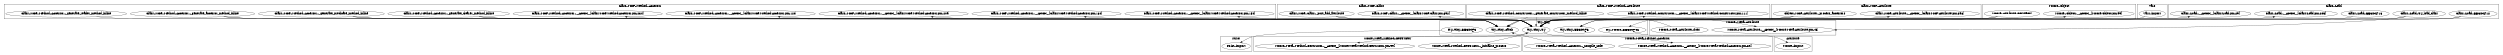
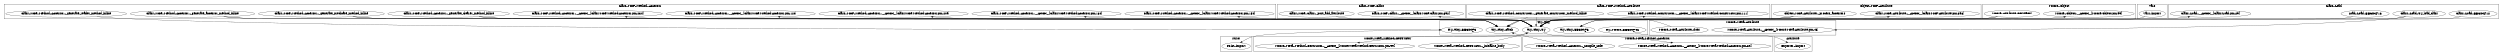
  digraph {
    "Try::Tiny::BEGIN@6"
    "Try::Tiny::catch"
    "Try::Tiny::BEGIN@3"
    "Try::Tiny::try"
    n5 [label="Try::Moose::BEGIN@46"]
    "vars::import"
-   "Moose::Meta::Method::Destructor::_initialize_body" [label="Moose::Meta::Method::Destructor::_initialize_process"]
+   "Moose::Meta::Method::Destructor::_initialize_body"
    "Moose::Meta::Method::Destructor::__ANON__[Moose/Meta/Method/Destructor.pm:99]"
    "Class::Load::BEGIN@12"
    "Class::Load::try_load_class"
    "Class::Load::__ANON__[Class/Load.pm:29]"
-   "Class::Load::BEGIN@16"
-   "Class::Load::__ANON__[Class/Load.pm:205]"
+   "Class::Load::BEGIN@16" [label="Load::Load::BEGIN@16"]
    "Class::MOP::Method::Accessor::_generate_accessor_method_inline"
    "Class::MOP::Method::Accessor::_generate_clearer_method_inline"
    "Class::MOP::Method::Accessor::__ANON__[Class/MOP/Method/Accessor.pm:234]"
    "Class::MOP::Method::Accessor::__ANON__[Class/MOP/Method/Accessor.pm:154]"
    "Class::MOP::Method::Accessor::_generate_reader_method_inline"
    "Class::MOP::Method::Accessor::__ANON__[Class/MOP/Method/Accessor.pm:184]"
    "Class::MOP::Method::Accessor::__ANON__[Class/MOP/Method/Accessor.pm:209]"
    "Class::MOP::Method::Accessor::_generate_predicate_method_inline"
    "Class::MOP::Method::Accessor::__ANON__[Class/MOP/Method/Accessor.pm:120]"
    "strict::import"
    "Class::MOP::Class::__ANON__[Class/MOP/Class.pm:892]"
    "Class::MOP::Class::_post_add_attribute"
    "Class::MOP::Method::Constructor::_generate_constructor_method_inline"
    "Class::MOP::Method::Constructor::__ANON__[Class/MOP/Method/Constructor.pm:111]"
-   "Exporter::import" [label="Moose::import"]
+   "Exporter::import"
    n29 [label="Object::MOP::Attribute::_process_accessors"]
    "Class::MOP::Attribute::__ANON__[Class/MOP/Attribute.pm:398]"
    n31 [label="Moose::Attribute::DESTROY"]
    "Moose::Object::__ANON__[Moose/Object.pm:99]"
    "Moose::Meta::Attribute::does"
    "Moose::Meta::Attribute::__ANON__[Moose/Meta/Attribute.pm:45]"
    "Moose::Meta::Method::Accessor::__ANON__[Moose/Meta/Method/Accessor.pm:39]"
    "Moose::Meta::Method::Accessor::_compile_code"
    subgraph cluster_1 {
      label="Try::Tiny"
      "Try::Tiny::BEGIN@6"
      "Try::Tiny::catch"
      "Try::Tiny::BEGIN@3"
      "Try::Tiny::try"
      n5
    }
    subgraph cluster_2 {
      label=vars
      "vars::import"
    }
    subgraph cluster_3 {
      label="Moose::Meta::Method::Destructor"
      "Moose::Meta::Method::Destructor::_initialize_body"
      "Moose::Meta::Method::Destructor::__ANON__[Moose/Meta/Method/Destructor.pm:99]"
    }
    subgraph cluster_4 {
      label="Class::Load"
      "Class::Load::BEGIN@12"
      "Class::Load::try_load_class"
      "Class::Load::__ANON__[Class/Load.pm:29]"
      "Class::Load::BEGIN@16"
-     "Class::Load::__ANON__[Class/Load.pm:205]"
    }
    subgraph cluster_5 {
      label="Class::MOP::Method::Accessor"
      "Class::MOP::Method::Accessor::_generate_accessor_method_inline"
      "Class::MOP::Method::Accessor::_generate_clearer_method_inline"
      "Class::MOP::Method::Accessor::__ANON__[Class/MOP/Method/Accessor.pm:234]"
      "Class::MOP::Method::Accessor::__ANON__[Class/MOP/Method/Accessor.pm:154]"
      "Class::MOP::Method::Accessor::_generate_reader_method_inline"
      "Class::MOP::Method::Accessor::__ANON__[Class/MOP/Method/Accessor.pm:184]"
      "Class::MOP::Method::Accessor::__ANON__[Class/MOP/Method/Accessor.pm:209]"
      "Class::MOP::Method::Accessor::_generate_predicate_method_inline"
      "Class::MOP::Method::Accessor::__ANON__[Class/MOP/Method/Accessor.pm:120]"
    }
    subgraph cluster_6 {
      label="strict"
      "strict::import"
    }
    subgraph cluster_7 {
      label="Class::MOP::Class"
      "Class::MOP::Class::__ANON__[Class/MOP/Class.pm:892]"
      "Class::MOP::Class::_post_add_attribute"
    }
    subgraph cluster_8 {
      label="Class::MOP::Method::Attribute"
      "Class::MOP::Method::Constructor::_generate_constructor_method_inline"
      "Class::MOP::Method::Constructor::__ANON__[Class/MOP/Method/Constructor.pm:111]"
    }
    subgraph cluster_9 {
      label=Attribute
      "Exporter::import"
    }
    subgraph cluster_10 {
-     label="Class::MOP::Attribute"
+     label="Object::MOP::Attribute"
      n29
      "Class::MOP::Attribute::__ANON__[Class/MOP/Attribute.pm:398]"
    }
    subgraph cluster_11 {
      label="Moose::Object"
      n31
      "Moose::Object::__ANON__[Moose/Object.pm:99]"
    }
    subgraph cluster_12 {
      label="Moose::Meta::Attribute"
      "Moose::Meta::Attribute::does"
      "Moose::Meta::Attribute::__ANON__[Moose/Meta/Attribute.pm:45]"
    }
    subgraph cluster_13 {
      label="Moose::Meta::Method::Accessor"
      "Moose::Meta::Method::Accessor::__ANON__[Moose/Meta/Method/Accessor.pm:39]"
      "Moose::Meta::Method::Accessor::_compile_code"
    }
    "Try::Tiny::BEGIN@3" -> "strict::import"
    "Try::Tiny::try" -> "Moose::Meta::Method::Destructor::__ANON__[Moose/Meta/Method/Destructor.pm:99]"
    "Try::Tiny::try" -> "Class::Load::__ANON__[Class/Load.pm:29]"
-   "Try::Tiny::try" -> "Class::Load::__ANON__[Class/Load.pm:205]"
    "Try::Tiny::try" -> "Class::MOP::Method::Accessor::__ANON__[Class/MOP/Method/Accessor.pm:234]"
    "Try::Tiny::try" -> "Class::MOP::Method::Accessor::__ANON__[Class/MOP/Method/Accessor.pm:154]"
    "Try::Tiny::try" -> "Class::MOP::Method::Accessor::__ANON__[Class/MOP/Method/Accessor.pm:184]"
    "Try::Tiny::try" -> "Class::MOP::Method::Accessor::__ANON__[Class/MOP/Method/Accessor.pm:209]"
    "Try::Tiny::try" -> "Class::MOP::Method::Accessor::__ANON__[Class/MOP/Method/Accessor.pm:120]"
    "Try::Tiny::try" -> "Class::MOP::Class::__ANON__[Class/MOP/Class.pm:892]"
    "Try::Tiny::try" -> "Class::MOP::Method::Constructor::__ANON__[Class/MOP/Method/Constructor.pm:111]"
    "Try::Tiny::try" -> "Class::MOP::Attribute::__ANON__[Class/MOP/Attribute.pm:398]"
    "Try::Tiny::try" -> "Moose::Object::__ANON__[Moose/Object.pm:99]"
-   "Try::Tiny::try" -> "Moose::Meta::Attribute::__ANON__[Moose/Meta/Attribute.pm:45]"
    "Try::Tiny::try" -> "Moose::Meta::Method::Accessor::__ANON__[Moose/Meta/Method/Accessor.pm:39]"
    n5 -> "Exporter::import"
    "vars::import" -> "Try::Tiny::BEGIN@6"
    "Moose::Meta::Method::Destructor::_initialize_body" -> "Try::Tiny::try"
    "Class::Load::BEGIN@12" -> "Try::Tiny::BEGIN@6"
-   "Class::Load::BEGIN@12" -> n5
    "Class::Load::try_load_class" -> "Try::Tiny::try"
    "Class::Load::try_load_class" -> "Moose::Meta::Attribute::__ANON__[Moose/Meta/Attribute.pm:45]"
    "Class::Load::BEGIN@16" -> "Try::Tiny::try"
    "Class::MOP::Method::Accessor::_generate_accessor_method_inline" -> "Try::Tiny::catch"
    "Class::MOP::Method::Accessor::_generate_accessor_method_inline" -> "Try::Tiny::try"
    "Class::MOP::Method::Accessor::_generate_clearer_method_inline" -> "Try::Tiny::catch"
    "Class::MOP::Method::Accessor::_generate_clearer_method_inline" -> "Try::Tiny::try"
-   "Class::MOP::Method::Accessor::_generate_reader_method_inline" -> "Try::Tiny::catch"
+   "Class::MOP::Method::Accessor::_generate_reader_method_inline" -> "Try::Tiny::BEGIN@3"
    "Class::MOP::Method::Accessor::_generate_predicate_method_inline" -> "Try::Tiny::catch"
    "Class::MOP::Method::Accessor::_generate_predicate_method_inline" -> "Try::Tiny::try"
    "Class::MOP::Class::_post_add_attribute" -> "Try::Tiny::catch"
-   "Class::MOP::Class::_post_add_attribute" -> "Try::Tiny::try"
    "Class::MOP::Method::Constructor::_generate_constructor_method_inline" -> "Try::Tiny::catch"
    "Class::MOP::Method::Constructor::_generate_constructor_method_inline" -> "Try::Tiny::try"
    n29 -> "Try::Tiny::catch"
    n29 -> "Try::Tiny::try"
    n31 -> "Try::Tiny::catch"
    n31 -> "Try::Tiny::try"
    "Moose::Meta::Attribute::does" -> "Try::Tiny::try"
    "Moose::Meta::Method::Accessor::_compile_code" -> "Try::Tiny::catch"
  }
